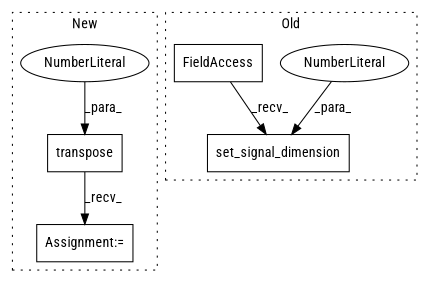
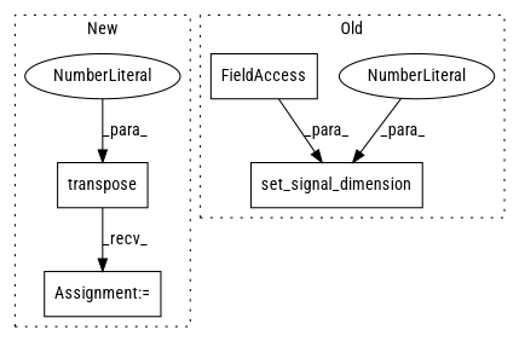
  digraph {
    fontname="Roboto Condensed"
    node [a=32 fontname="Roboto Condensed" l=1 shape=box]
    edge [fontname="Roboto Condensed"]
    n1 [l="10,1" label=transpose s="5043,5054"]
    n2 [a=7 label="Assignment:=" s=5040]
    n3 [a=34 label=NumberLiteral s=5053 shape=ellipse]
    n4 [l="21,1" label=set_signal_dimension s="5054,5076"]
    n5 [a=34 label=NumberLiteral s=5075 shape=ellipse]
    n6 [a=22 l=14 label=FieldAccess s=5039]
    subgraph cluster_1 {
      label=New
      style=dotted
      n1
      n2
      n3
    }
    subgraph cluster_2 {
      label=Old
      style=dotted
      n4
      n5
      n6
    }
    n1 -> n2 [label=_recv_]
    n3 -> n1 [label=_para_]
    n5 -> n4 [label=_para_]
-   n6 -> n4 [label=_recv_]
+   n6 -> n4 [label=_para_]
  }
